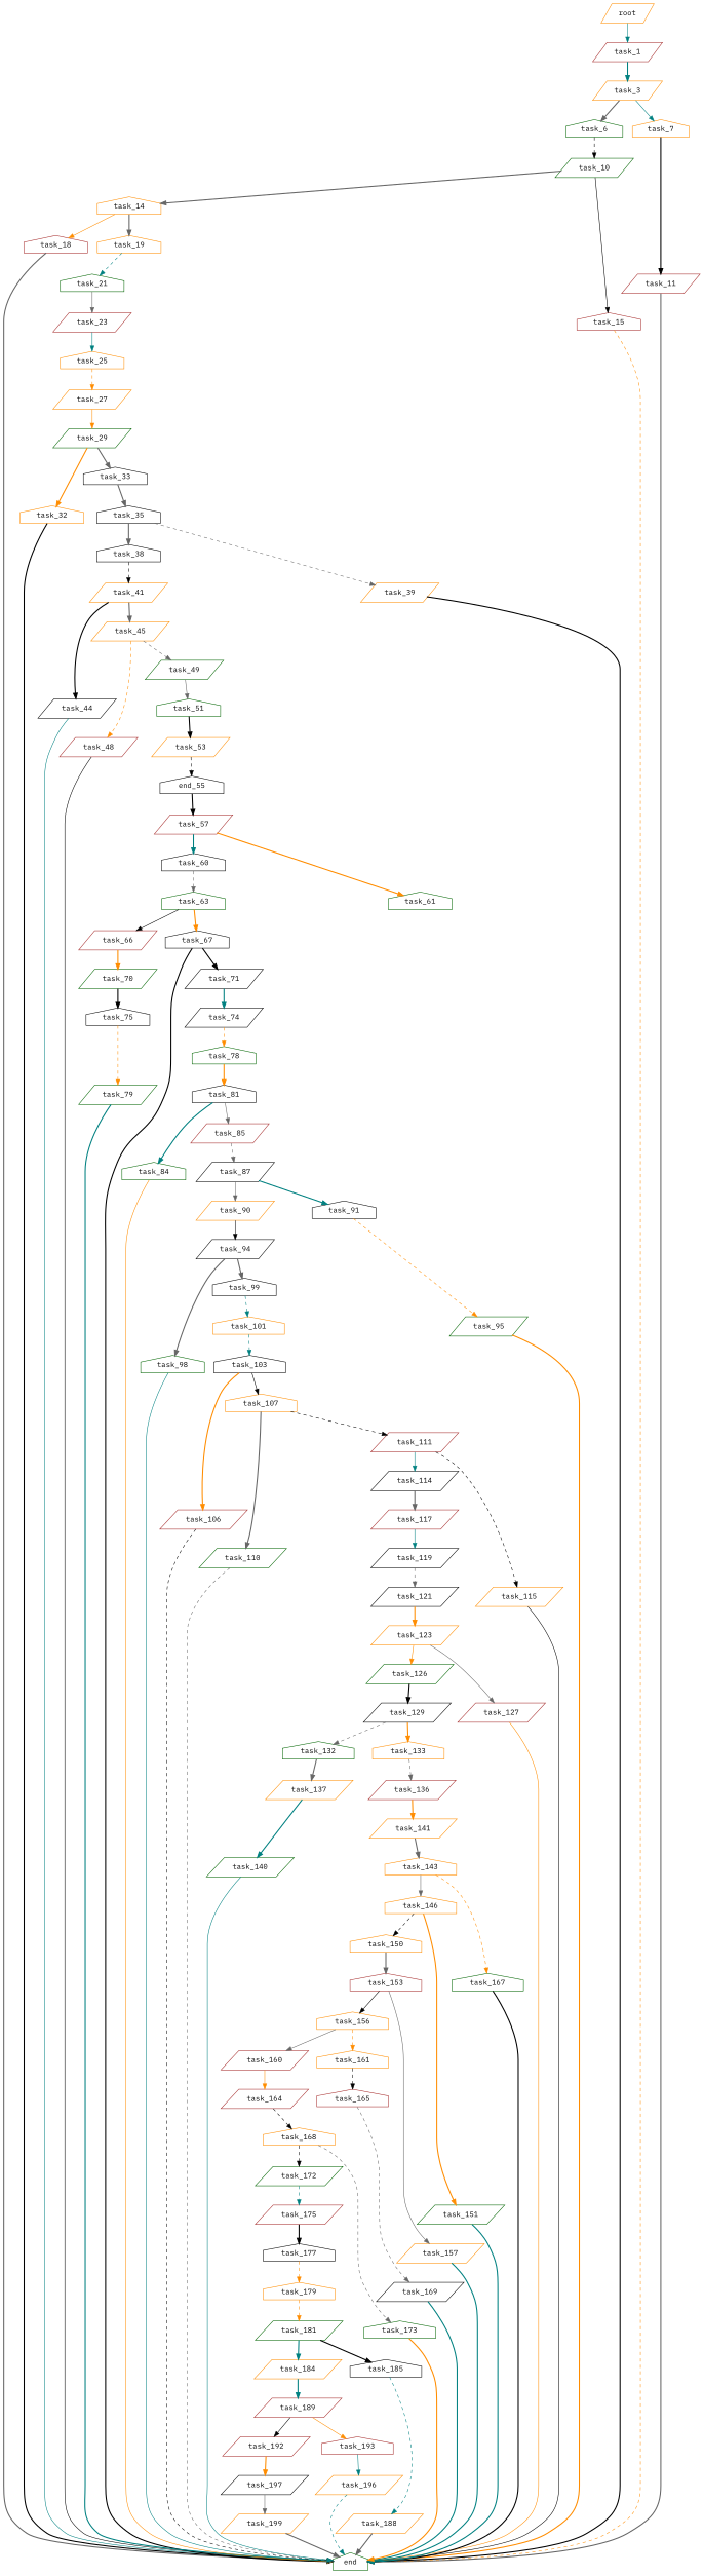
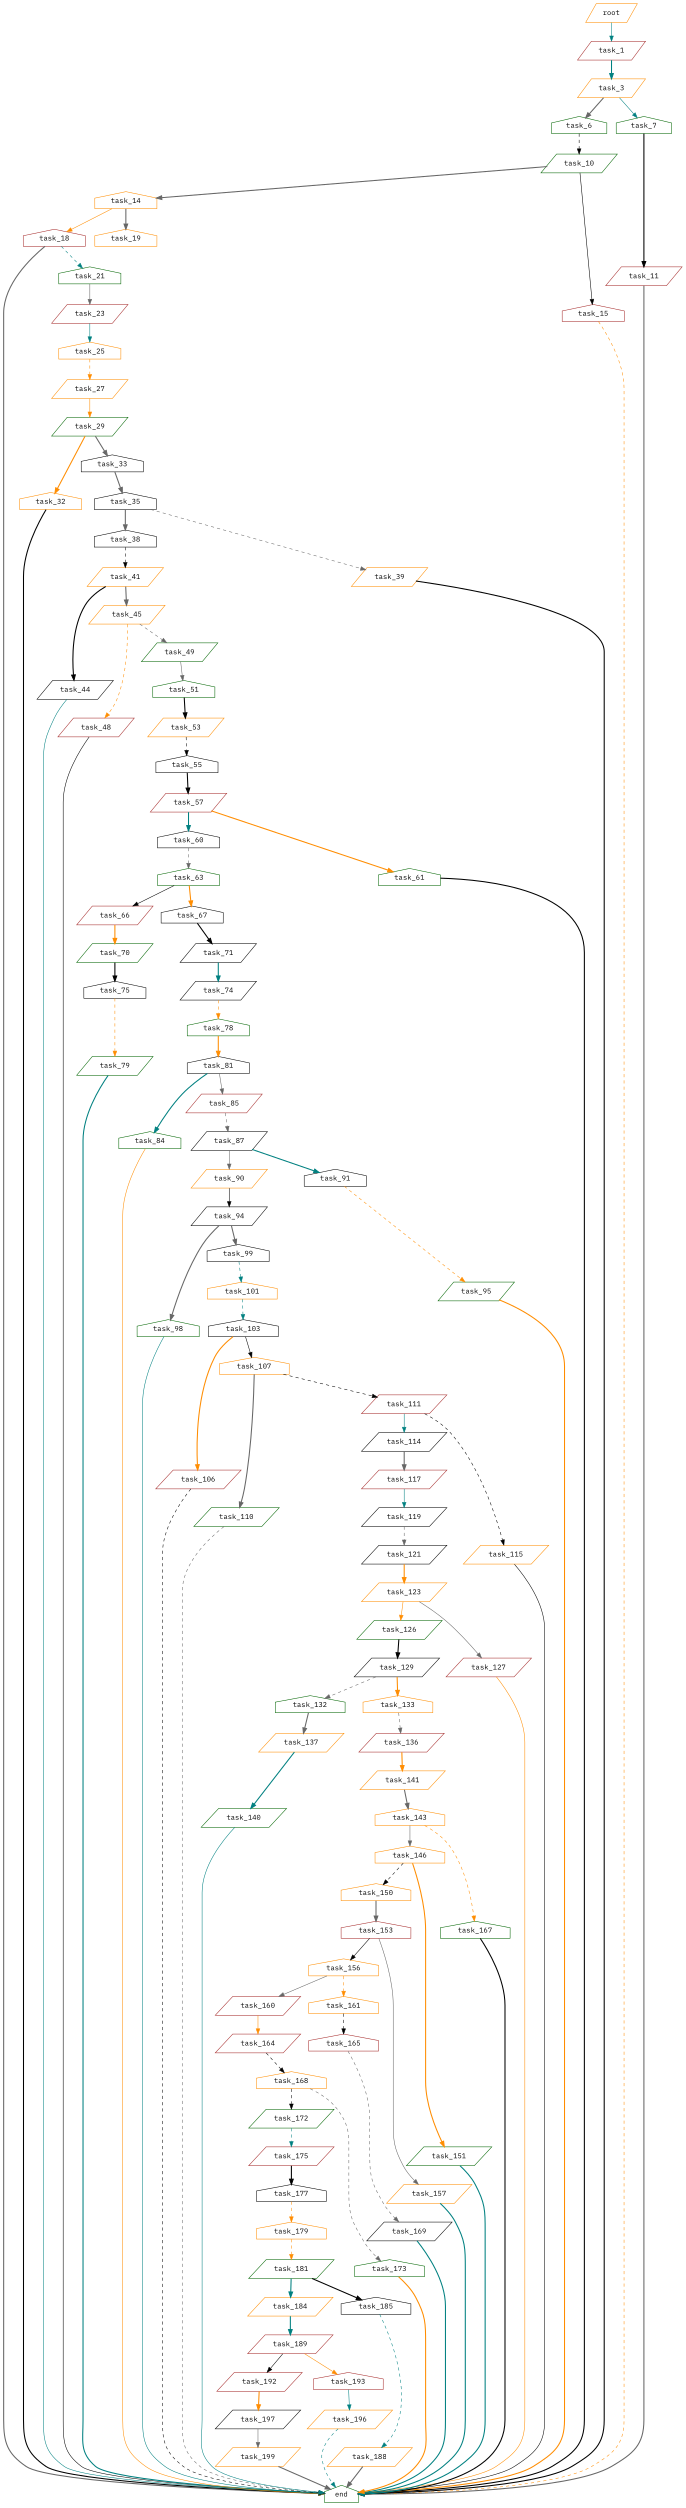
  digraph {
    fontname="IBM Plex Mono"
    node [color=darkorange fontname="IBM Plex Mono" shape=parallelogram]
    edge [color=gray40 fontname="IBM Plex Mono" style=bold]
    task_1 [color=brown]
    root
    task_3
    task_6 [color=darkgreen shape=house]
-   task_7 [shape=house]
+   task_7 [color=darkgreen shape=house]
    task_10 [color=darkgreen]
    task_11 [color=brown]
    task_14 [shape=house]
    task_15 [color=brown shape=house]
    end [color=darkgreen shape=house]
    task_18 [color=brown shape=house]
    task_19 [shape=house]
    task_21 [color=darkgreen shape=house]
    task_23 [color=brown]
    task_25 [shape=house]
    task_27
    task_29 [color=darkgreen]
    task_32 [shape=house]
    task_33 [color=black shape=house]
    task_35 [color=black shape=house]
    task_38 [color=black shape=house]
    task_39
    task_41
    task_44 [color=black]
    task_45
    task_48 [color=brown]
    task_49 [color=darkgreen]
    task_51 [color=darkgreen shape=house]
    task_53
-   task_55 [color=black shape=house label=end_55]
+   task_55 [color=black shape=house]
    task_57 [color=brown]
    task_60 [color=black shape=house]
    task_61 [color=darkgreen shape=house]
    task_63 [color=darkgreen shape=house]
    task_66 [color=brown]
    task_67 [color=black shape=house]
    task_70 [color=darkgreen]
    task_71 [color=black]
    task_75 [color=black shape=house]
    task_74 [color=black]
    task_79 [color=darkgreen]
    task_78 [color=darkgreen shape=house]
    task_81 [color=black shape=house]
    task_84 [color=darkgreen shape=house]
    task_85 [color=brown]
    task_87 [color=black]
    task_90
    task_91 [color=black shape=house]
    task_94 [color=black]
    task_95 [color=darkgreen]
    task_98 [color=darkgreen shape=house]
    task_99 [color=black shape=house]
    task_101 [shape=house]
    task_103 [color=black shape=house]
    task_106 [color=brown]
    task_107 [shape=house]
    task_110 [color=darkgreen]
    task_111 [color=brown]
    task_114 [color=black]
    task_115
    task_117 [color=brown]
    task_119 [color=black]
    task_121 [color=black]
    task_123
    task_126 [color=darkgreen]
    task_127 [color=brown]
    task_129 [color=black]
    task_132 [color=darkgreen shape=house]
    task_133 [shape=house]
    task_137
    task_136 [color=brown]
    task_140 [color=darkgreen]
    task_141
    task_143 [shape=house]
    task_146 [shape=house]
    n76 [color=darkgreen label=task_167 shape=house]
    task_150 [shape=house]
    task_151 [color=darkgreen]
    task_153 [color=brown shape=house]
    task_156 [shape=house]
    task_157
    task_160 [color=brown]
    task_161 [shape=house]
    task_164 [color=brown]
    task_165 [color=brown shape=house]
    task_168 [shape=house]
    task_169 [color=black]
    task_172 [color=darkgreen]
    task_173 [color=darkgreen shape=house]
    task_175 [color=brown]
    task_177 [color=black shape=house]
    task_179 [shape=house]
    task_181 [color=darkgreen]
    task_184
    task_185 [color=black shape=house]
    task_189 [color=brown]
    task_188
    task_192 [color=brown]
    task_193 [color=brown shape=house]
    task_197 [color=black]
    task_196
    task_199
    task_1 -> task_3 [color=teal]
    root -> task_1 [color=teal style=solid]
    task_3 -> task_6
    task_3 -> task_7 [color=teal style=solid]
    task_6 -> task_10 [color=black style=dashed]
    task_7 -> task_11 [color=black]
    task_10 -> task_14
    task_10 -> task_15 [color=black style=solid]
    task_11 -> end
    task_14 -> task_18 [color=darkorange style=solid]
    task_14 -> task_19
    task_15 -> end [color=darkorange style=dashed]
    task_18 -> end
-   task_19 -> task_21 [color=teal style=dashed]
+   task_18 -> task_21 [color=teal style=dashed]
    task_21 -> task_23 [style=solid]
    task_23 -> task_25 [color=teal style=solid]
    task_25 -> task_27 [color=darkorange style=dashed]
    task_27 -> task_29 [color=darkorange style=solid]
    task_29 -> task_32 [color=darkorange]
    task_29 -> task_33
    task_32 -> end [color=black]
    task_33 -> task_35
    task_35 -> task_38
    task_35 -> task_39 [style=dashed]
    task_38 -> task_41 [color=black style=dashed]
    task_39 -> end [color=black]
    task_41 -> task_44 [color=black]
    task_41 -> task_45
    task_44 -> end [color=teal style=solid]
    task_45 -> task_48 [color=darkorange style=dashed]
    task_45 -> task_49 [style=dashed]
    task_48 -> end [color=black style=solid]
    task_49 -> task_51 [style=solid]
    task_51 -> task_53 [color=black]
    task_53 -> task_55 [color=black style=dashed]
    task_55 -> task_57 [color=black]
    task_57 -> task_60 [color=teal]
    task_57 -> task_61 [color=darkorange]
    task_60 -> task_63 [style=dashed]
-   task_67 -> end [color=black]
+   task_61 -> end [color=black]
    task_63 -> task_66 [color=black style=solid]
    task_63 -> task_67 [color=darkorange]
    task_66 -> task_70 [color=darkorange]
    task_67 -> task_71 [color=black]
    task_70 -> task_75 [color=black]
    task_71 -> task_74 [color=teal]
    task_75 -> task_79 [color=darkorange style=dashed]
    task_74 -> task_78 [color=darkorange style=dashed]
    task_79 -> end [color=teal]
    task_78 -> task_81 [color=darkorange]
    task_81 -> task_84 [color=teal]
    task_81 -> task_85 [style=solid]
    task_84 -> end [color=darkorange style=solid]
    task_85 -> task_87 [style=dashed]
    task_87 -> task_90 [style=solid]
    task_87 -> task_91 [color=teal]
    task_90 -> task_94 [color=black style=solid]
    task_91 -> task_95 [color=darkorange style=dashed]
    task_94 -> task_98
    task_94 -> task_99
    task_95 -> end [color=darkorange]
    task_98 -> end [color=teal style=solid]
    task_99 -> task_101 [color=teal style=dashed]
    task_101 -> task_103 [color=teal style=dashed]
    task_103 -> task_106 [color=darkorange]
    task_103 -> task_107 [color=black style=solid]
    task_106 -> end [color=black style=dashed]
    task_107 -> task_110
    task_107 -> task_111 [color=black style=dashed]
    task_110 -> end [style=dashed]
    task_111 -> task_114 [color=teal style=solid]
    task_111 -> task_115 [color=black style=dashed]
    task_114 -> task_117
    task_115 -> end [color=black style=solid]
    task_117 -> task_119 [color=teal style=solid]
    task_119 -> task_121 [style=dashed]
    task_121 -> task_123 [color=darkorange]
    task_123 -> task_126 [color=darkorange style=solid]
    task_123 -> task_127 [style=solid]
    task_126 -> task_129 [color=black]
    task_127 -> end [color=darkorange style=solid]
    task_129 -> task_132 [style=dashed]
    task_129 -> task_133 [color=darkorange]
    task_132 -> task_137
    task_133 -> task_136 [style=dashed]
    task_137 -> task_140 [color=teal]
    task_136 -> task_141 [color=darkorange]
    task_140 -> end [color=teal style=solid]
    task_141 -> task_143
    task_143 -> task_146 [style=solid]
    task_143 -> n76 [color=darkorange style=dashed]
    task_146 -> task_150 [color=black style=dashed]
    task_146 -> task_151 [color=darkorange]
    n76 -> end [color=black]
    task_150 -> task_153
    task_151 -> end [color=teal]
    task_153 -> task_156 [color=black style=solid]
    task_153 -> task_157 [style=solid]
    task_156 -> task_160 [style=solid]
    task_156 -> task_161 [color=darkorange style=dashed]
    task_157 -> end [color=teal]
    task_160 -> task_164 [color=darkorange style=solid]
    task_161 -> task_165 [color=black style=dashed]
    task_164 -> task_168 [color=black style=dashed]
    task_165 -> task_169 [style=dashed]
    task_168 -> task_172 [color=black style=dashed]
    task_168 -> task_173 [style=dashed]
    task_169 -> end [color=teal]
    task_172 -> task_175 [color=teal style=dashed]
    task_173 -> end [color=darkorange]
    task_175 -> task_177 [color=black]
    task_177 -> task_179 [color=darkorange style=dashed]
    task_179 -> task_181 [color=darkorange style=dashed]
    task_181 -> task_184 [color=teal]
    task_181 -> task_185 [color=black]
    task_184 -> task_189 [color=teal]
    task_185 -> task_188 [color=teal style=dashed]
    task_189 -> task_192 [color=black style=solid]
    task_189 -> task_193 [color=darkorange style=solid]
    task_188 -> end
    task_192 -> task_197 [color=darkorange]
    task_193 -> task_196 [color=teal style=solid]
    task_197 -> task_199 [style=solid]
    task_196 -> end [color=teal style=dashed]
    task_199 -> end
  }
